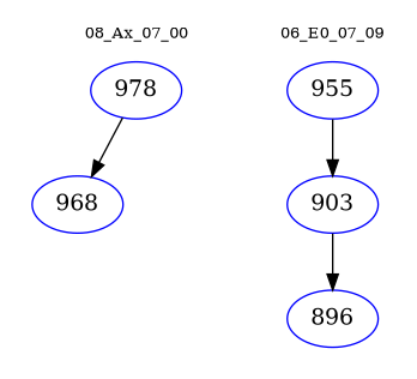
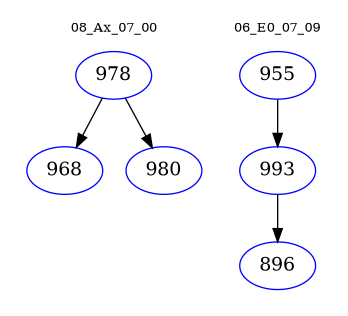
  digraph {
    node [color=blue]
    edge [color=black]
    n1 [label=978]
    n2 [label=968]
-   n4 [label=903]
+   n3 [label=980]
+   n4 [label=993]
    n5 [label=896]
    n6 [label=955]
    subgraph cluster_1 {
      color=white
      fontsize=10
      label="08_Ax_07_00"
      n1
      n2
+     n3
    }
    subgraph cluster_2 {
      color=white
      fontsize=10
      label="06_E0_07_09"
      n4
      n5
      n6
    }
    n1 -> n2
+   n1 -> n3
    n4 -> n5
    n6 -> n4
  }
